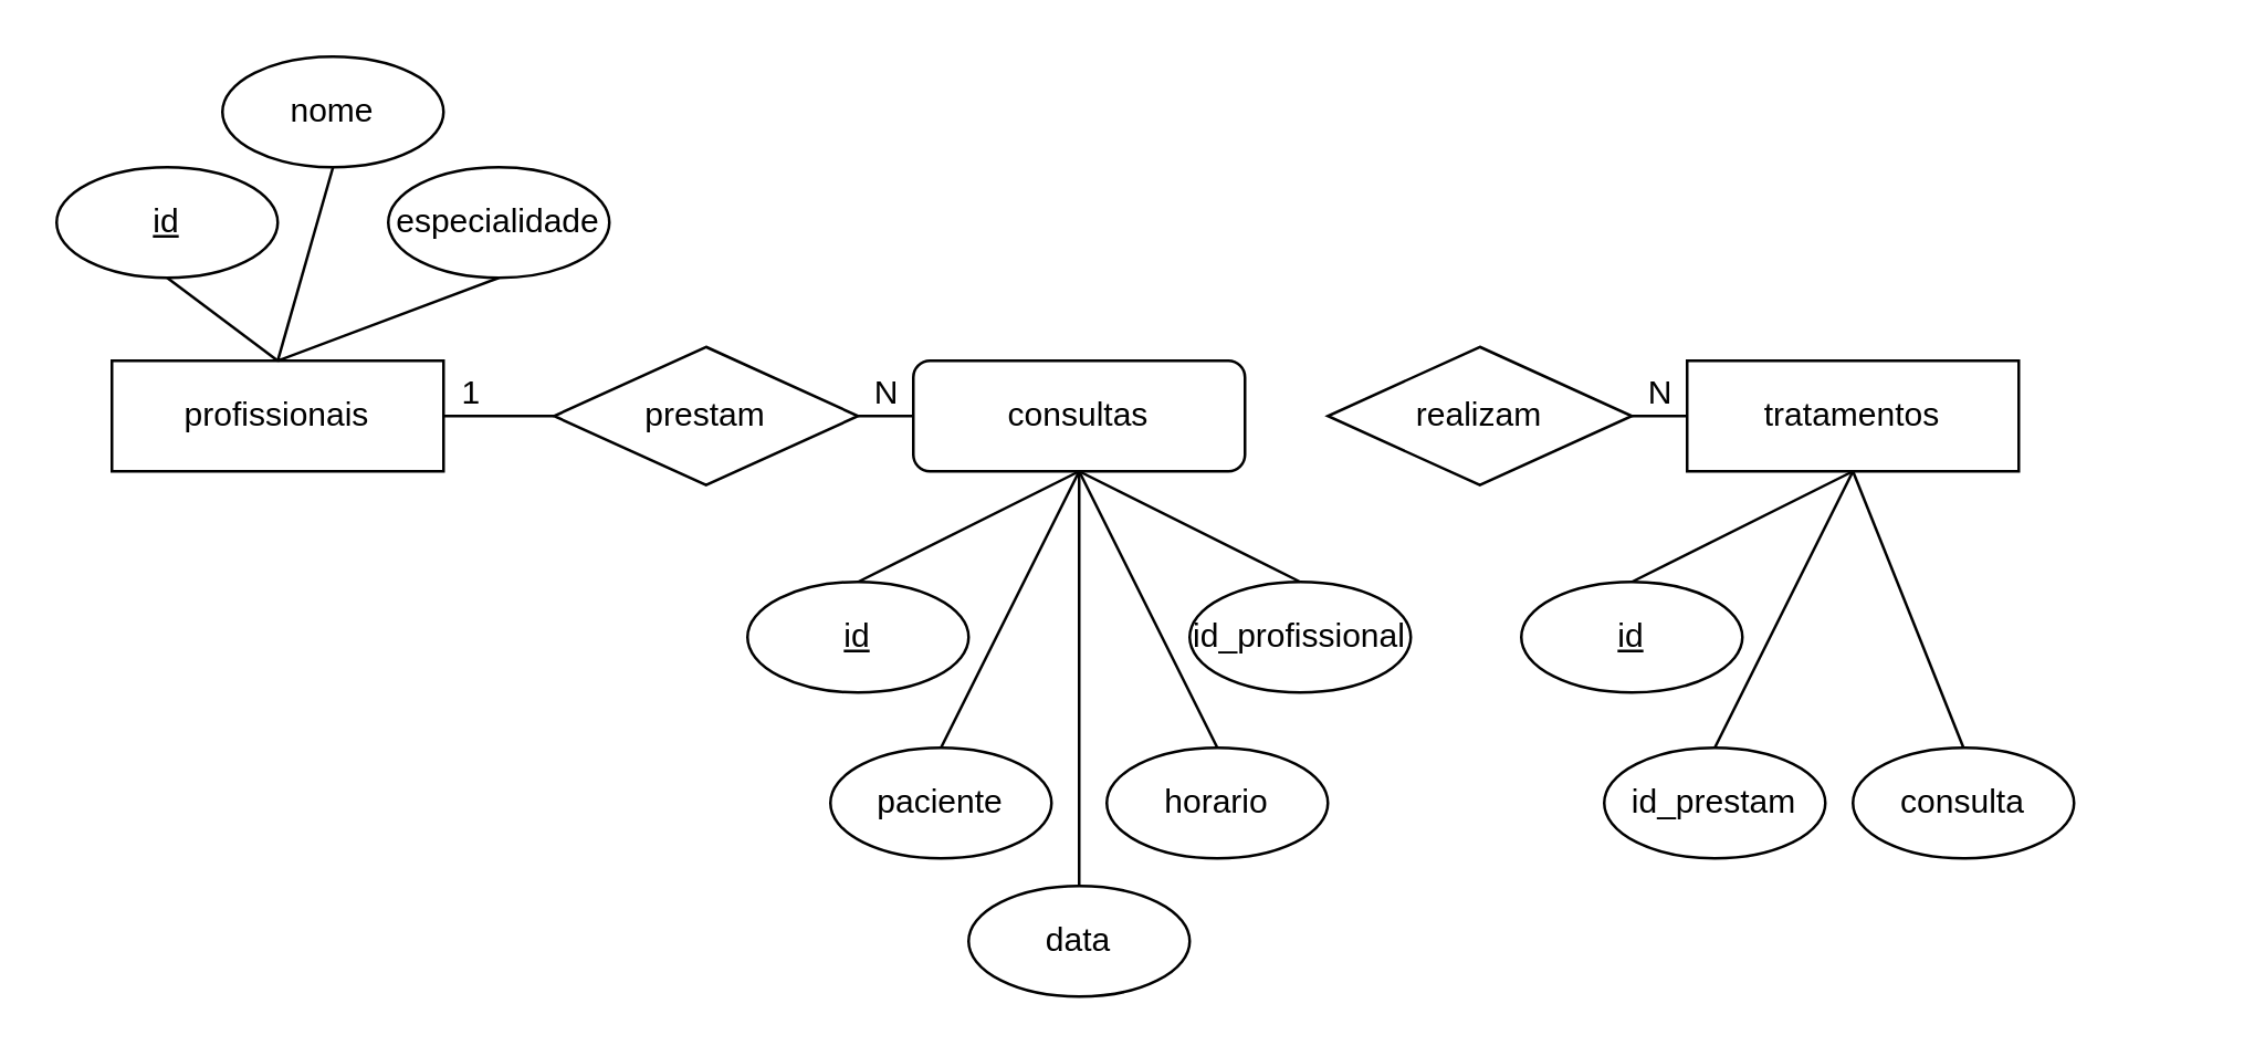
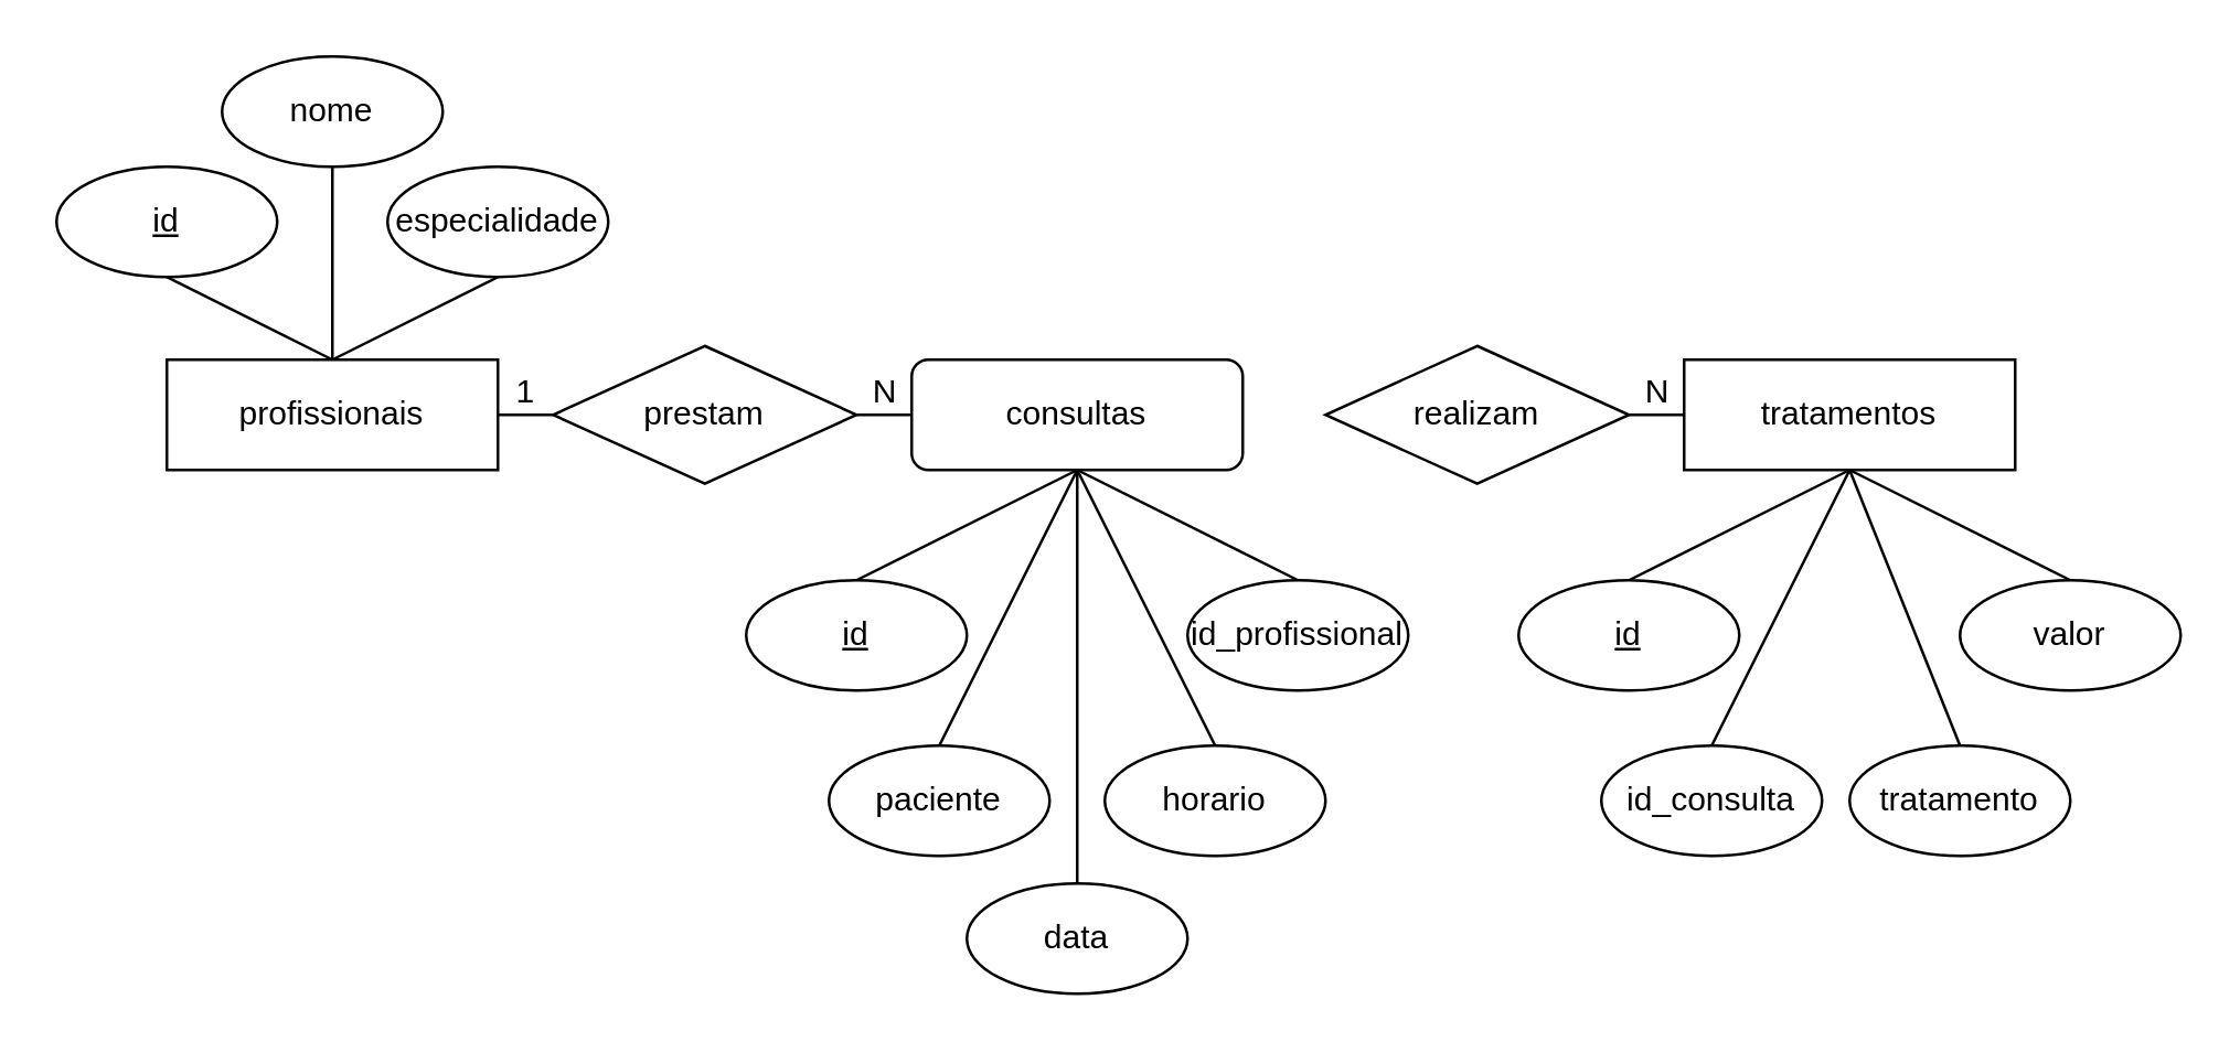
  <mxCell id="0" />
  <mxCell id="1" parent="0" />
  <mxCell id="2" value="paciente" style="ellipse;whiteSpace=wrap;html=1;align=center;" parent="1" vertex="1"><mxGeometry x="300" y="270" width="80" height="40" as="geometry" /></mxCell>
  <mxCell id="3" value="consultas" style="whiteSpace=wrap;html=1;align=center;rounded=1;" parent="1" vertex="1"><mxGeometry x="330" y="130" width="120" height="40" as="geometry" /></mxCell>
  <mxCell id="4" value="id" style="ellipse;whiteSpace=wrap;html=1;align=center;fontStyle=4;" parent="1" vertex="1"><mxGeometry x="270" y="210" width="80" height="40" as="geometry" /></mxCell>
  <mxCell id="5" value="data" style="ellipse;whiteSpace=wrap;html=1;align=center;" parent="1" vertex="1"><mxGeometry x="350" y="320" width="80" height="40" as="geometry" /></mxCell>
  <mxCell id="6" value="horario" style="ellipse;whiteSpace=wrap;html=1;align=center;" parent="1" vertex="1"><mxGeometry x="400" y="270" width="80" height="40" as="geometry" /></mxCell>
  <mxCell id="7" value="id_profissional" style="ellipse;whiteSpace=wrap;html=1;align=center;" parent="1" vertex="1"><mxGeometry x="430" y="210" width="80" height="40" as="geometry" /></mxCell>
  <mxCell id="8" value="" style="endArrow=none;html=1;rounded=0;entryX=0.5;entryY=1;entryDx=0;entryDy=0;exitX=0.5;exitY=0;exitDx=0;exitDy=0;" parent="1" source="6" target="3" edge="1"><mxGeometry relative="1" as="geometry"><mxPoint x="500" y="440" as="sourcePoint" /><mxPoint x="660" y="440" as="targetPoint" /></mxGeometry></mxCell>
  <mxCell id="9" value="" style="endArrow=none;html=1;rounded=0;entryX=0.5;entryY=1;entryDx=0;entryDy=0;exitX=0.5;exitY=0;exitDx=0;exitDy=0;" parent="1" source="7" target="3" edge="1"><mxGeometry relative="1" as="geometry"><mxPoint x="510" y="450" as="sourcePoint" /><mxPoint x="420" y="180" as="targetPoint" /></mxGeometry></mxCell>
  <mxCell id="10" value="" style="endArrow=none;html=1;rounded=0;exitX=0.5;exitY=0;exitDx=0;exitDy=0;entryX=0.5;entryY=1;entryDx=0;entryDy=0;" parent="1" source="5" target="3" edge="1"><mxGeometry relative="1" as="geometry"><mxPoint x="510" y="450" as="sourcePoint" /><mxPoint x="680" y="360" as="targetPoint" /></mxGeometry></mxCell>
  <mxCell id="11" value="" style="endArrow=none;html=1;rounded=0;exitX=0.5;exitY=0;exitDx=0;exitDy=0;entryX=0.5;entryY=1;entryDx=0;entryDy=0;" parent="1" source="2" target="3" edge="1"><mxGeometry relative="1" as="geometry"><mxPoint x="520" y="460" as="sourcePoint" /><mxPoint x="570" y="170" as="targetPoint" /></mxGeometry></mxCell>
  <mxCell id="12" value="" style="endArrow=none;html=1;rounded=0;entryX=0.5;entryY=1;entryDx=0;entryDy=0;exitX=0.5;exitY=0;exitDx=0;exitDy=0;" parent="1" source="4" target="3" edge="1"><mxGeometry relative="1" as="geometry"><mxPoint x="530" y="470" as="sourcePoint" /><mxPoint x="440" y="200" as="targetPoint" /></mxGeometry></mxCell>
- <mxCell id="13" value="profissionais" style="whiteSpace=wrap;html=1;align=center;" parent="1" vertex="1"><mxGeometry x="40" y="130" width="120" height="40" as="geometry" /></mxCell>
+ <mxCell id="13" value="profissionais" style="whiteSpace=wrap;html=1;align=center;" parent="1" vertex="1"><mxGeometry x="60" y="130" width="120" height="40" as="geometry" /></mxCell>
  <mxCell id="14" value="id" style="ellipse;whiteSpace=wrap;html=1;align=center;fontStyle=4;" parent="1" vertex="1"><mxGeometry x="20" y="60" width="80" height="40" as="geometry" /></mxCell>
  <mxCell id="15" value="nome" style="ellipse;whiteSpace=wrap;html=1;align=center;" parent="1" vertex="1"><mxGeometry x="80" y="20" width="80" height="40" as="geometry" /></mxCell>
  <mxCell id="16" value="especialidade" style="ellipse;whiteSpace=wrap;html=1;align=center;" parent="1" vertex="1"><mxGeometry x="140" y="60" width="80" height="40" as="geometry" /></mxCell>
  <mxCell id="17" value="" style="endArrow=none;html=1;rounded=0;entryX=0.5;entryY=0;entryDx=0;entryDy=0;exitX=0.5;exitY=1;exitDx=0;exitDy=0;" parent="1" source="16" target="13" edge="1"><mxGeometry relative="1" as="geometry"><mxPoint x="200" y="280" as="sourcePoint" /><mxPoint x="164" y="180" as="targetPoint" /></mxGeometry></mxCell>
  <mxCell id="18" value="" style="endArrow=none;html=1;rounded=0;exitX=0.5;exitY=1;exitDx=0;exitDy=0;entryX=0.5;entryY=0;entryDx=0;entryDy=0;" parent="1" source="15" target="13" edge="1"><mxGeometry relative="1" as="geometry"><mxPoint x="254" y="450" as="sourcePoint" /><mxPoint x="424" y="360" as="targetPoint" /></mxGeometry></mxCell>
  <mxCell id="19" value="" style="endArrow=none;html=1;rounded=0;entryX=0.5;entryY=0;entryDx=0;entryDy=0;exitX=0.5;exitY=1;exitDx=0;exitDy=0;" parent="1" source="14" target="13" edge="1"><mxGeometry relative="1" as="geometry"><mxPoint x="274" y="470" as="sourcePoint" /><mxPoint x="184" y="200" as="targetPoint" /></mxGeometry></mxCell>
- <mxCell id="20" value="id_prestam" style="ellipse;whiteSpace=wrap;html=1;align=center;" parent="1" vertex="1"><mxGeometry x="580" y="270" width="80" height="40" as="geometry" /></mxCell>
+ <mxCell id="20" value="id_consulta" style="ellipse;whiteSpace=wrap;html=1;align=center;" parent="1" vertex="1"><mxGeometry x="580" y="270" width="80" height="40" as="geometry" /></mxCell>
  <mxCell id="21" value="tratamentos" style="whiteSpace=wrap;html=1;align=center;" parent="1" vertex="1"><mxGeometry x="610" y="130" width="120" height="40" as="geometry" /></mxCell>
  <mxCell id="22" value="id" style="ellipse;whiteSpace=wrap;html=1;align=center;fontStyle=4;" parent="1" vertex="1"><mxGeometry x="550" y="210" width="80" height="40" as="geometry" /></mxCell>
- <mxCell id="23" value="consulta" style="ellipse;whiteSpace=wrap;html=1;align=center;" parent="1" vertex="1"><mxGeometry x="670" y="270" width="80" height="40" as="geometry" /></mxCell>
+ <mxCell id="23" value="tratamento" style="ellipse;whiteSpace=wrap;html=1;align=center;" parent="1" vertex="1"><mxGeometry x="670" y="270" width="80" height="40" as="geometry" /></mxCell>
+ <mxCell id="24" value="valor" style="ellipse;whiteSpace=wrap;html=1;align=center;" parent="1" vertex="1"><mxGeometry x="710" y="210" width="80" height="40" as="geometry" /></mxCell>
+ <mxCell id="25" value="" style="endArrow=none;html=1;rounded=0;entryX=0.5;entryY=1;entryDx=0;entryDy=0;exitX=0.5;exitY=0;exitDx=0;exitDy=0;" parent="1" source="24" target="21" edge="1"><mxGeometry relative="1" as="geometry"><mxPoint x="790" y="450" as="sourcePoint" /><mxPoint x="700" y="180" as="targetPoint" /></mxGeometry></mxCell>
  <mxCell id="26" value="" style="endArrow=none;html=1;rounded=0;exitX=0.5;exitY=0;exitDx=0;exitDy=0;entryX=0.5;entryY=1;entryDx=0;entryDy=0;" parent="1" source="23" target="21" edge="1"><mxGeometry relative="1" as="geometry"><mxPoint x="790" y="450" as="sourcePoint" /><mxPoint x="960" y="360" as="targetPoint" /></mxGeometry></mxCell>
  <mxCell id="27" value="" style="endArrow=none;html=1;rounded=0;exitX=0.5;exitY=0;exitDx=0;exitDy=0;entryX=0.5;entryY=1;entryDx=0;entryDy=0;" parent="1" source="20" target="21" edge="1"><mxGeometry relative="1" as="geometry"><mxPoint x="800" y="460" as="sourcePoint" /><mxPoint x="850" y="170" as="targetPoint" /></mxGeometry></mxCell>
  <mxCell id="28" value="" style="endArrow=none;html=1;rounded=0;entryX=0.5;entryY=1;entryDx=0;entryDy=0;exitX=0.5;exitY=0;exitDx=0;exitDy=0;" parent="1" source="22" target="21" edge="1"><mxGeometry relative="1" as="geometry"><mxPoint x="810" y="470" as="sourcePoint" /><mxPoint x="720" y="200" as="targetPoint" /></mxGeometry></mxCell>
  <mxCell id="29" value="" style="endArrow=none;html=1;rounded=0;entryX=0;entryY=0.5;entryDx=0;entryDy=0;exitX=1;exitY=0.5;exitDx=0;exitDy=0;" parent="1" source="13" target="31" edge="1"><mxGeometry relative="1" as="geometry"><mxPoint x="220" y="180" as="sourcePoint" /><mxPoint x="300" y="150" as="targetPoint" /></mxGeometry></mxCell>
  <mxCell id="30" value="1" style="resizable=0;html=1;align=left;verticalAlign=bottom;" parent="29" connectable="0" vertex="1"><mxGeometry x="-1" relative="1" as="geometry"><mxPoint x="5" as="offset" /></mxGeometry></mxCell>
  <mxCell id="31" value="prestam" style="shape=rhombus;perimeter=rhombusPerimeter;whiteSpace=wrap;html=1;align=center;" vertex="1" parent="1"><mxGeometry x="200" y="125" width="110" height="50" as="geometry" /></mxCell>
  <mxCell id="32" value="realizam" style="shape=rhombus;perimeter=rhombusPerimeter;whiteSpace=wrap;html=1;align=center;" vertex="1" parent="1"><mxGeometry x="480" y="125" width="110" height="50" as="geometry" /></mxCell>
  <mxCell id="33" value="" style="endArrow=none;html=1;rounded=0;entryX=0;entryY=0.5;entryDx=0;entryDy=0;exitX=1;exitY=0.5;exitDx=0;exitDy=0;" edge="1" parent="1" source="32" target="21"><mxGeometry relative="1" as="geometry"><mxPoint x="460" y="160" as="sourcePoint" /><mxPoint x="490" y="160" as="targetPoint" /></mxGeometry></mxCell>
  <mxCell id="34" value="N" style="resizable=0;html=1;align=right;verticalAlign=bottom;" connectable="0" vertex="1" parent="33"><mxGeometry x="1" relative="1" as="geometry"><mxPoint x="-5" as="offset" /></mxGeometry></mxCell>
  <mxCell id="35" value="" style="endArrow=none;html=1;rounded=0;entryX=0;entryY=0.5;entryDx=0;entryDy=0;exitX=1;exitY=0.5;exitDx=0;exitDy=0;" edge="1" parent="1" source="31" target="3"><mxGeometry relative="1" as="geometry"><mxPoint x="190" y="160" as="sourcePoint" /><mxPoint x="210" y="160" as="targetPoint" /></mxGeometry></mxCell>
  <mxCell id="36" value="N" style="resizable=0;html=1;align=right;verticalAlign=bottom;" connectable="0" vertex="1" parent="35"><mxGeometry x="1" relative="1" as="geometry"><mxPoint x="-5" as="offset" /></mxGeometry></mxCell>
